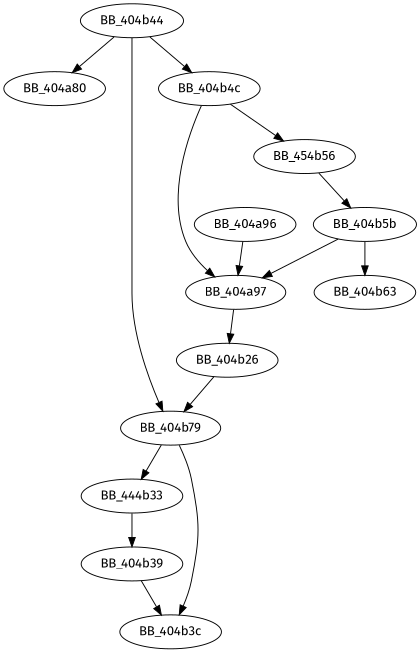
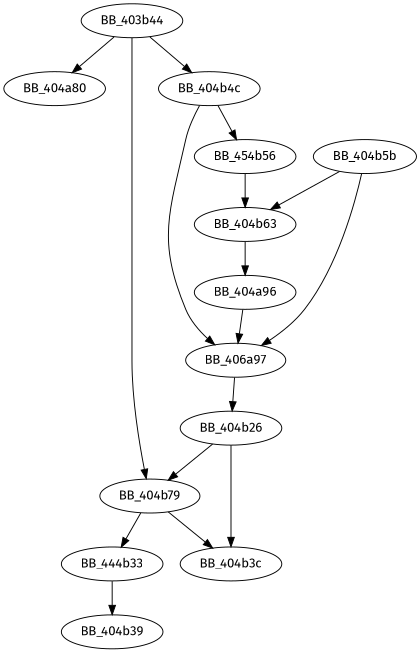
  digraph {
    fontname="Fira Sans"
    node [fontname="Fira Sans"]
    edge [fontname="Fira Sans"]
-   BB_404b44
+   BB_404b44 [label=BB_403b44]
    BB_404a80
    n3 [label=BB_404b79]
    BB_404b4c
    n5 [label=BB_444b33]
    BB_404b3c
-   BB_404a97
+   BB_404a97 [label=BB_406a97]
    n8 [label=BB_454b56]
    n9 [label=BB_404a96]
    BB_404b26
    BB_404b39
    BB_404b5b
    BB_404b63
    BB_404b44 -> BB_404a80
    BB_404b44 -> n3
    BB_404b44 -> BB_404b4c
    n3 -> n5
    n3 -> BB_404b3c
    BB_404b4c -> BB_404a97
    BB_404b4c -> n8
    n5 -> BB_404b39
    BB_404a97 -> BB_404b26
-   n8 -> BB_404b5b
+   n8 -> BB_404b63
    n9 -> BB_404a97
    BB_404b26 -> n3
-   BB_404b39 -> BB_404b3c
+   BB_404b26 -> BB_404b3c
    BB_404b5b -> BB_404a97
    BB_404b5b -> BB_404b63
+   BB_404b63 -> n9
  }
